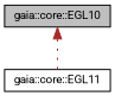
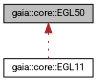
  digraph {
    fontname=Roboto
    node [color=black fontname=Roboto fontsize=10 shape=record style=filled]
-   n1 [fillcolor=grey75 fontcolor=black height=0.2 label="gaia::core::EGL10" width=0.4]
+   n1 [fillcolor=grey75 fontcolor=black height=0.2 label="gaia::core::EGL50" width=0.4]
    n2 [fillcolor=white height=0.2 label="gaia::core::EGL11" width=0.4]
    n1 -> n2 [color=brown dir=back fontname=Roboto fontsize=10 labelfontname=Helvetica labelfontsize=10 style=dotted]
  }
